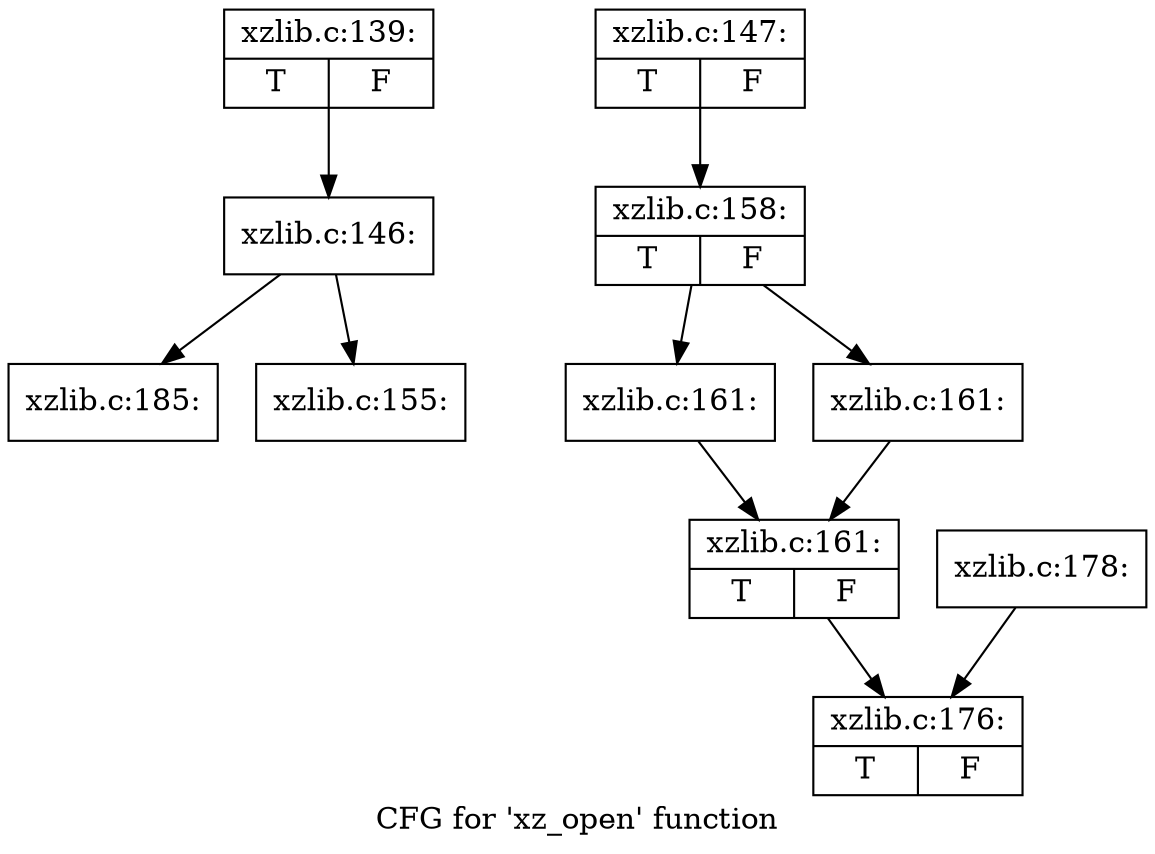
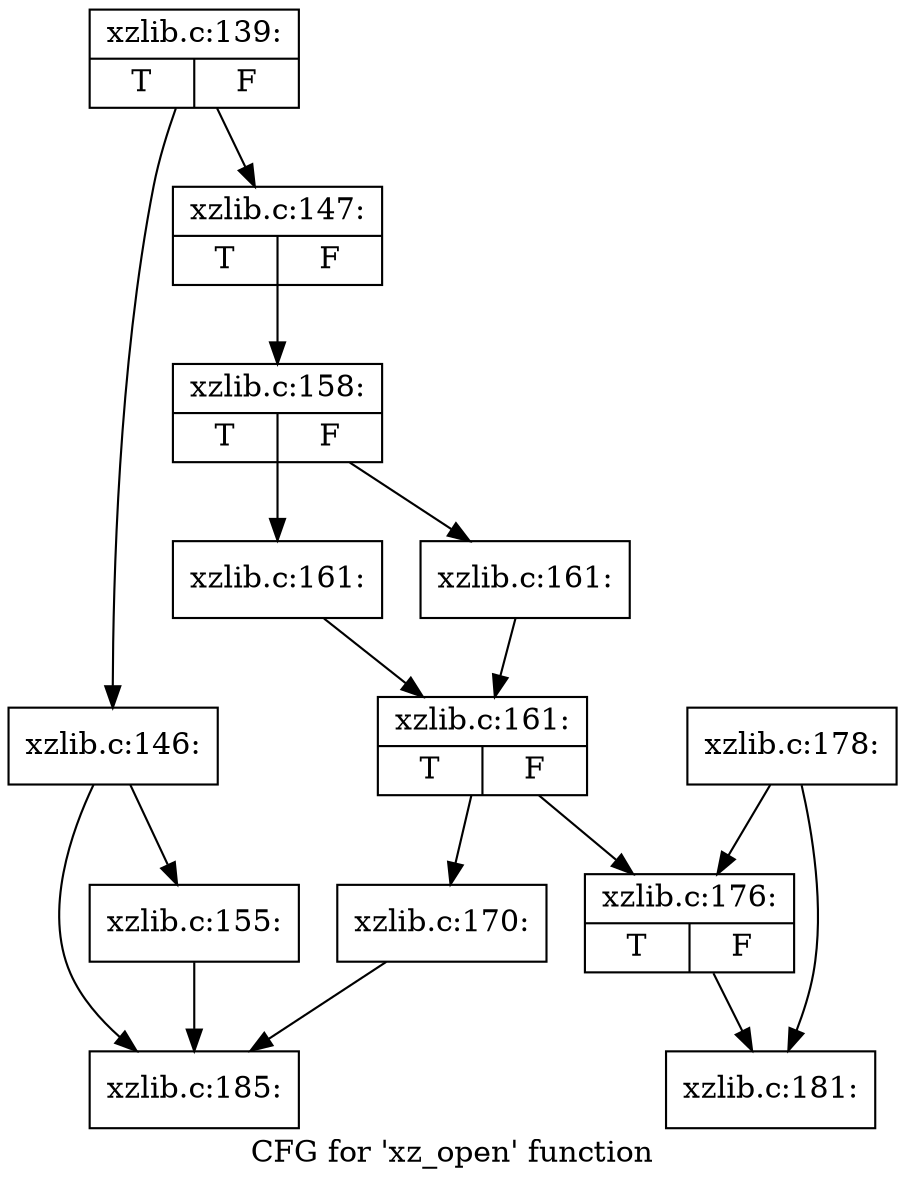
  digraph {
    label="CFG for 'xz_open' function"
    node [shape=record]
    n1 [label="{xzlib.c:139:|{<s0>T|<s1>F}}"]
    n2 [label="{xzlib.c:146:}"]
    n3 [label="{xzlib.c:147:|{<s0>T|<s1>F}}"]
    n4 [label="{xzlib.c:185:}"]
    n5 [label="{xzlib.c:155:}"]
    n6 [label="{xzlib.c:158:|{<s0>T|<s1>F}}"]
    n7 [label="{xzlib.c:161:}"]
    n8 [label="{xzlib.c:161:}"]
    n9 [label="{xzlib.c:161:|{<s0>T|<s1>F}}"]
+   n10 [label="{xzlib.c:170:}"]
    n11 [label="{xzlib.c:176:|{<s0>T|<s1>F}}"]
+   n12 [label="{xzlib.c:181:}"]
    n13 [label="{xzlib.c:178:}"]
    n1 -> n2
+   n1 -> n3
    n2 -> n4
    n2 -> n5
    n3 -> n6
+   n5 -> n4
    n6 -> n7
    n6 -> n8
    n7 -> n9
    n8 -> n9
+   n9 -> n10
    n9 -> n11
+   n10 -> n4
+   n11 -> n12
    n13 -> n11
+   n13 -> n12
  }
